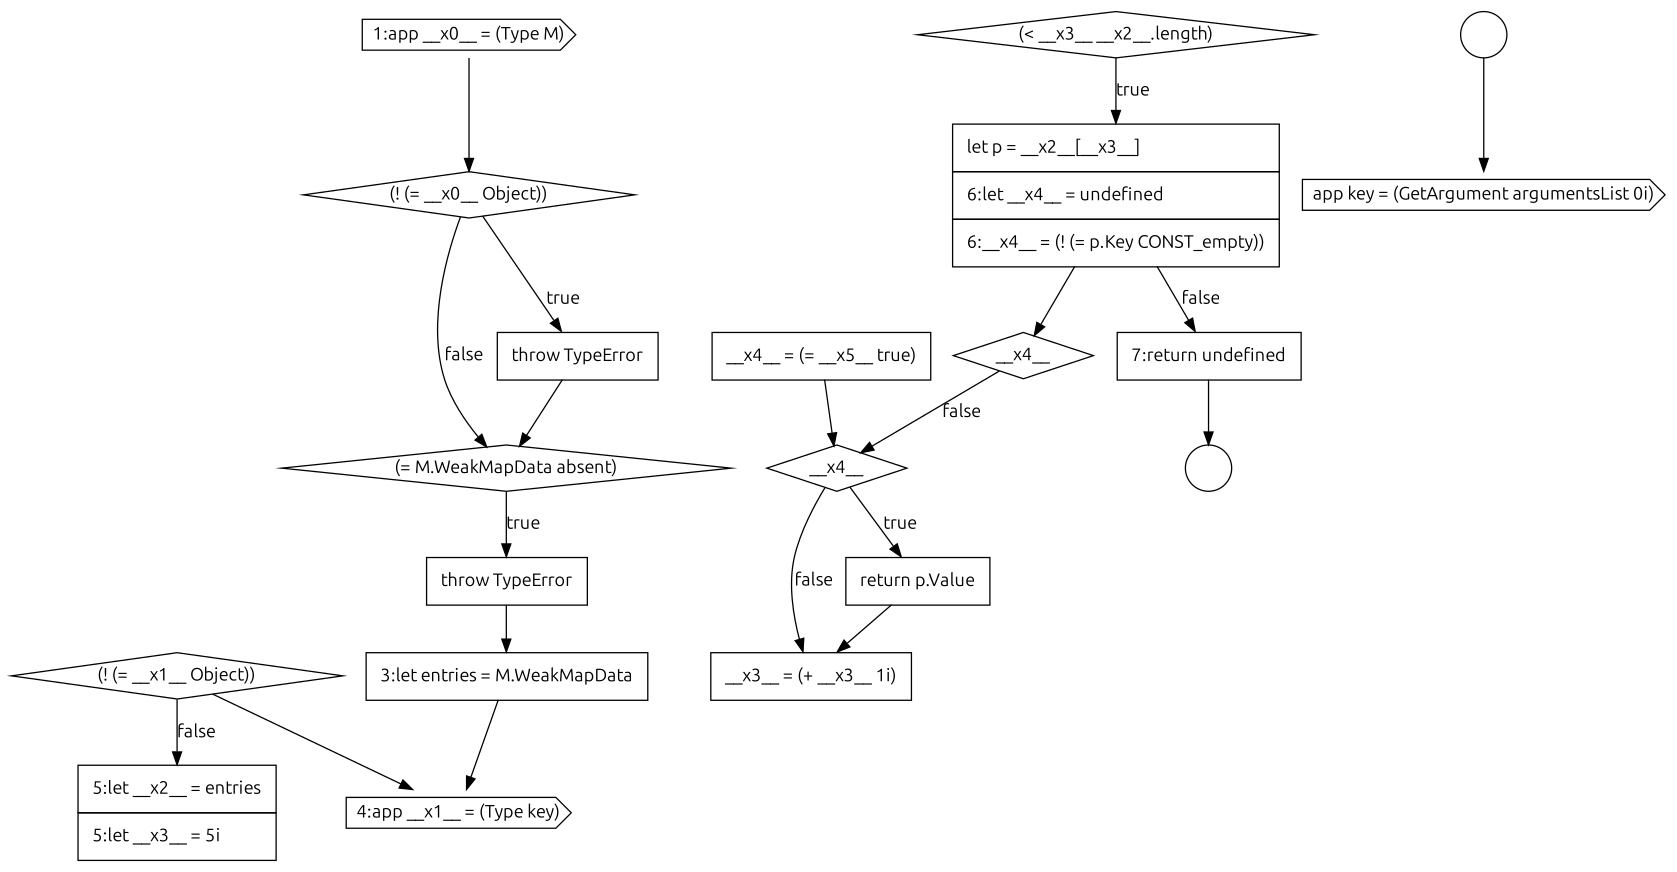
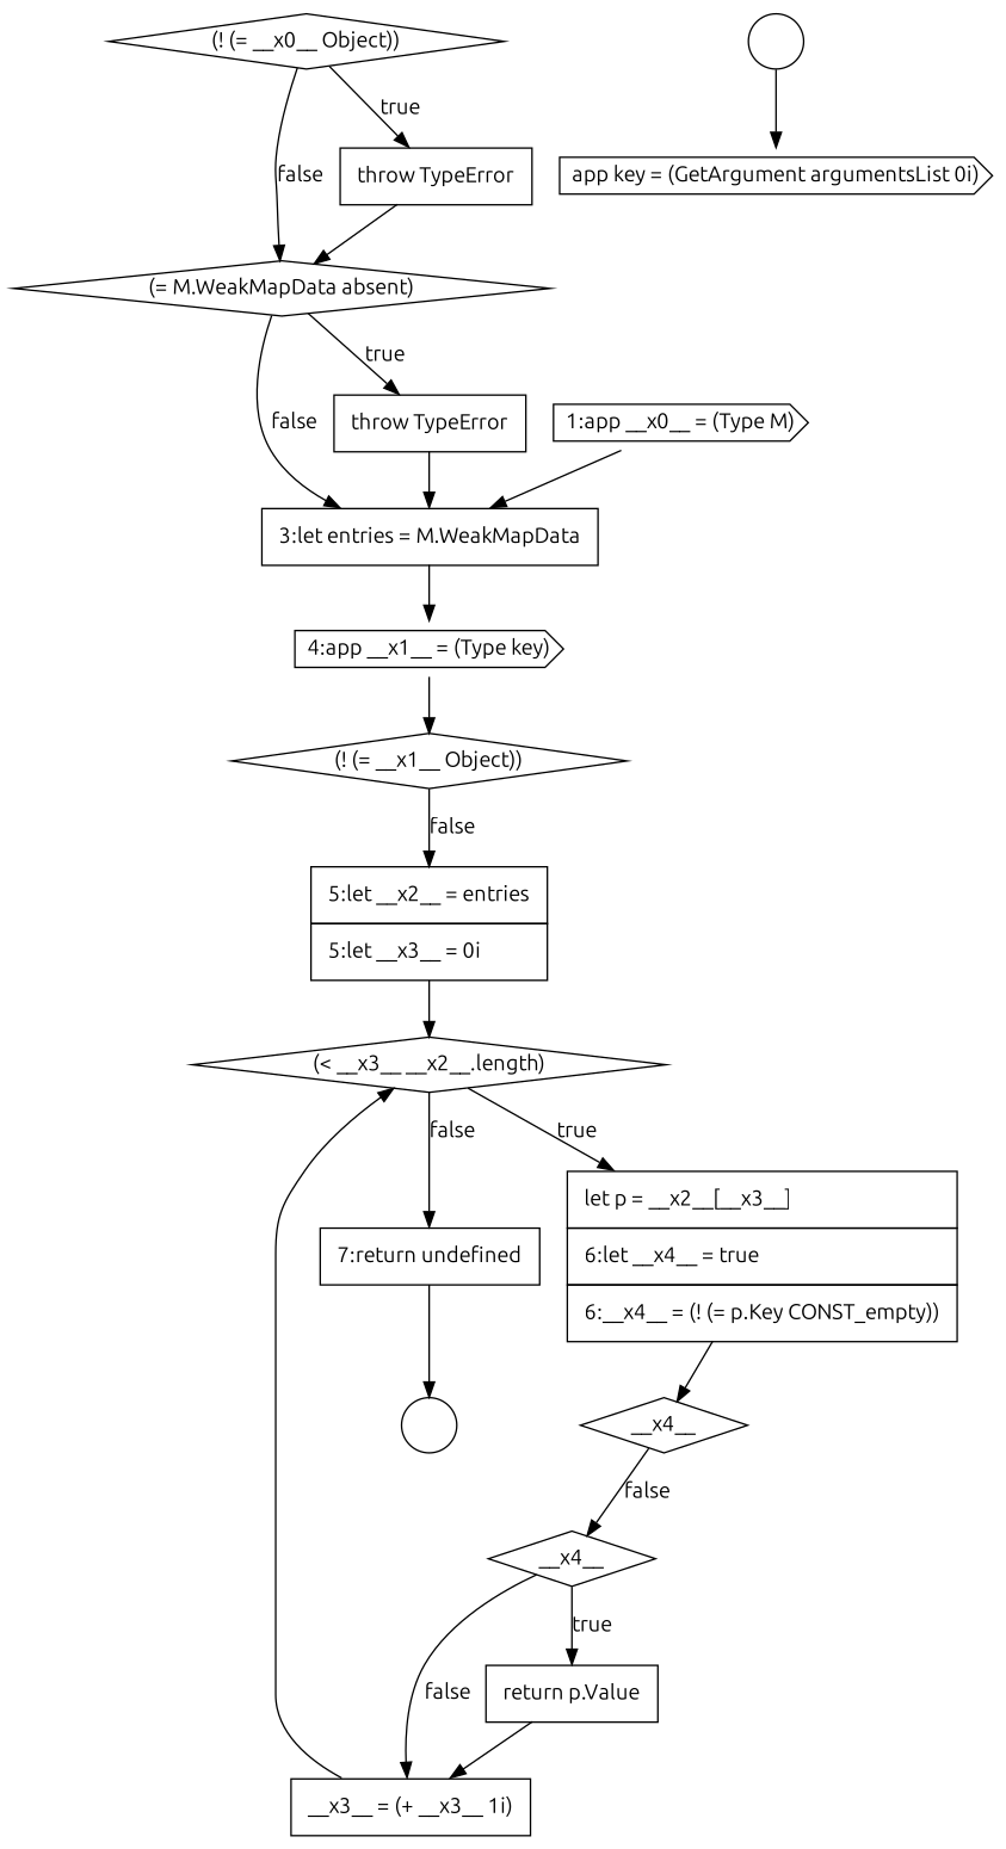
  digraph {
    fontname=Ubuntu
    node [color=black fillcolor=white fontname=Ubuntu shape=none style=filled]
    edge [color=black fontname=Ubuntu]
    n1 [label=<<font color="black">     <table border="0" cellborder="1" cellspacing="0" cellpadding="10">       <tr><td align="left">3:let entries = M.WeakMapData</td></tr>     </table>   </font>> margin=0]
    n2 [label=<<font color="black">4:app __x1__ = (Type key)</font>> shape=cds]
    n3 [label=<<font color="black">(! (= __x1__ Object))</font>> shape=diamond]
    n4 [label=<<font color="black">     <table border="0" cellborder="1" cellspacing="0" cellpadding="10">       <tr><td align="left">7:return undefined</td></tr>     </table>   </font>> margin=0]
    n5 [label=" " shape=circle]
    n6 [label=<<font color="black">(! (= __x0__ Object))</font>> shape=diamond]
    n7 [label=<<font color="black">(= M.WeakMapData absent)</font>> shape=diamond]
    n8 [label=<<font color="black">     <table border="0" cellborder="1" cellspacing="0" cellpadding="10">       <tr><td align="left">throw TypeError</td></tr>     </table>   </font>> margin=0]
    n9 [label=<<font color="black">     <table border="0" cellborder="1" cellspacing="0" cellpadding="10">       <tr><td align="left">throw TypeError</td></tr>     </table>   </font>> margin=0]
    n10 [label=<<font color="black">__x4__</font>> shape=diamond]
    n11 [label=<<font color="black">     <table border="0" cellborder="1" cellspacing="0" cellpadding="10">       <tr><td align="left">__x3__ = (+ __x3__ 1i)</td></tr>     </table>   </font>> margin=0]
    n12 [label=<<font color="black">     <table border="0" cellborder="1" cellspacing="0" cellpadding="10">       <tr><td align="left">return p.Value</td></tr>     </table>   </font>> margin=0]
    n13 [label=<<font color="black">(&lt; __x3__ __x2__.length)</font>> shape=diamond]
-   n14 [label=<<font color="black">     <table border="0" cellborder="1" cellspacing="0" cellpadding="10">       <tr><td align="left">5:let __x2__ = entries</td></tr>       <tr><td align="left">5:let __x3__ = 5i</td></tr>     </table>   </font>> margin=0]
-   n15 [label=<<font color="black">     <table border="0" cellborder="1" cellspacing="0" cellpadding="10">       <tr><td align="left">let p = __x2__[__x3__]</td></tr>       <tr><td align="left">6:let __x4__ = undefined</td></tr>       <tr><td align="left">6:__x4__ = (! (= p.Key CONST_empty))</td></tr>     </table>   </font>> margin=0]
+   n14 [label=<<font color="black">     <table border="0" cellborder="1" cellspacing="0" cellpadding="10">       <tr><td align="left">5:let __x2__ = entries</td></tr>       <tr><td align="left">5:let __x3__ = 0i</td></tr>     </table>   </font>> margin=0]
+   n15 [label=<<font color="black">     <table border="0" cellborder="1" cellspacing="0" cellpadding="10">       <tr><td align="left">let p = __x2__[__x3__]</td></tr>       <tr><td align="left">6:let __x4__ = true</td></tr>       <tr><td align="left">6:__x4__ = (! (= p.Key CONST_empty))</td></tr>     </table>   </font>> margin=0]
    n16 [label=<<font color="black">1:app __x0__ = (Type M)</font>> shape=cds]
    n17 [label=<<font color="black">app key = (GetArgument argumentsList 0i)</font>> shape=cds]
    n18 [label=<<font color="black">__x4__</font>> shape=diamond]
    n19 [label=" " shape=circle]
-   n20 [label=<<font color="black">     <table border="0" cellborder="1" cellspacing="0" cellpadding="10">       <tr><td align="left">__x4__ = (= __x5__ true)</td></tr>     </table>   </font>> margin=0]
    n1 -> n2
-   n3 -> n2
+   n2 -> n3
    n3 -> n14 [label=<<font color="black">false</font>>]
    n4 -> n5
    n6 -> n7 [label=<<font color="black">false</font>>]
    n6 -> n8 [label=<<font color="black">true</font>>]
+   n7 -> n1 [label=<<font color="black">false</font>>]
    n7 -> n9 [label=<<font color="black">true</font>>]
    n8 -> n7
    n9 -> n1
    n10 -> n11 [label=<<font color="black">false</font>>]
    n10 -> n12 [label=<<font color="black">true</font>>]
+   n11 -> n13
    n12 -> n11
-   n15 -> n4 [label=<<font color="black">false</font>>]
+   n13 -> n4 [label=<<font color="black">false</font>>]
    n13 -> n15 [label=<<font color="black">true</font>>]
+   n14 -> n13
    n15 -> n18
-   n16 -> n6
+   n16 -> n1
    n18 -> n10 [label=<<font color="black">false</font>>]
    n19 -> n17
-   n20 -> n10
  }
